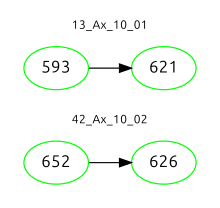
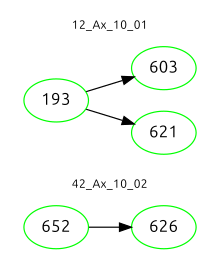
  digraph {
    fontname=Ubuntu
    rankdir=LR
    node [color=green fontname=Ubuntu]
    edge [color=black fontname=Ubuntu]
    n1 [label=652]
    n2 [label=626]
-   n3 [label=593]
+   n3 [label=193]
    n4 [label=621]
+   n5 [label=603]
    subgraph cluster_1 {
      color=white
      fontsize=10
      label="42_Ax_10_02"
      n1
      n2
    }
    subgraph cluster_2 {
      color=white
      fontsize=10
-     label="13_Ax_10_01"
+     label="12_Ax_10_01"
      n3
      n4
+     n5
    }
    n1 -> n2
    n3 -> n4
+   n3 -> n5
  }
